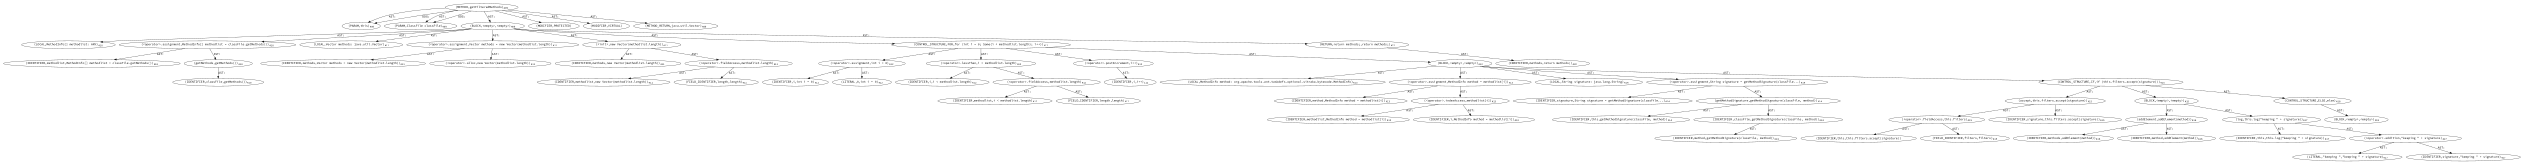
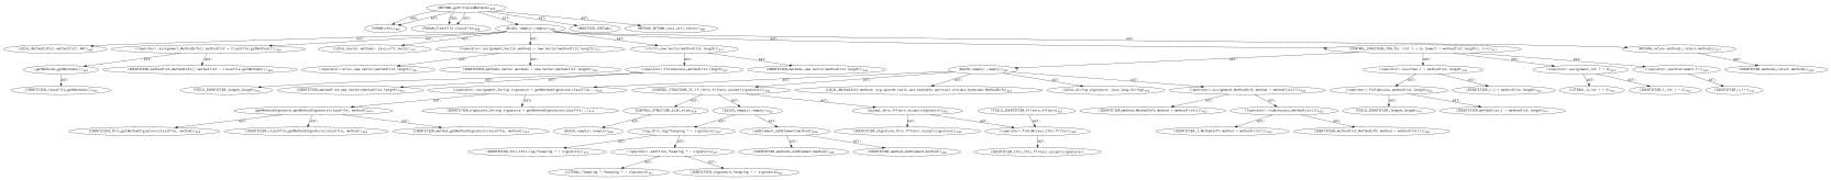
  digraph {
    fontname="Source Code Pro"
    node [fontname="Source Code Pro"]
    edge [fontname="Source Code Pro"]
    n1 [label=<(METHOD,getFilteredMethods)<SUB>409</SUB>>]
    n2 [label=<(PARAM,this)<SUB>409</SUB>>]
    n3 [label=<(PARAM,ClassFile classFile)<SUB>409</SUB>>]
    n4 [label=<(BLOCK,&lt;empty&gt;,&lt;empty&gt;)<SUB>409</SUB>>]
-   n5 [label=<(MODIFIER,PROTECTED)>]
    n6 [label=<(MODIFIER,VIRTUAL)>]
    n7 [label=<(METHOD_RETURN,java.util.Vector)<SUB>409</SUB>>]
    n8 [label=<(LOCAL,MethodInfo[] methodlist: ANY)<SUB>410</SUB>>]
    n9 [label=<(&lt;operator&gt;.assignment,MethodInfo[] methodlist = classFile.getMethods())<SUB>410</SUB>>]
    n10 [label=<(LOCAL,Vector methods: java.util.Vector)<SUB>411</SUB>>]
    n11 [label=<(&lt;operator&gt;.assignment,Vector methods = new Vector(methodlist.length))<SUB>411</SUB>>]
    n12 [label=<(&lt;init&gt;,new Vector(methodlist.length))<SUB>411</SUB>>]
    n13 [label=<(CONTROL_STRUCTURE,FOR,for (int i = 0; Some(i &lt; methodlist.length); i++))<SUB>412</SUB>>]
    n14 [label=<(RETURN,return methods;,return methods;)<SUB>422</SUB>>]
    n15 [label=<(IDENTIFIER,methodlist,MethodInfo[] methodlist = classFile.getMethods())<SUB>410</SUB>>]
    n16 [label=<(getMethods,getMethods())<SUB>410</SUB>>]
    n17 [label=<(IDENTIFIER,methods,Vector methods = new Vector(methodlist.length))<SUB>411</SUB>>]
    n18 [label=<(&lt;operator&gt;.alloc,new Vector(methodlist.length))<SUB>411</SUB>>]
    n19 [label=<(IDENTIFIER,methods,new Vector(methodlist.length))<SUB>411</SUB>>]
    n20 [label=<(&lt;operator&gt;.fieldAccess,methodlist.length)<SUB>411</SUB>>]
    n21 [label=<(&lt;operator&gt;.assignment,int i = 0)<SUB>412</SUB>>]
    n22 [label=<(&lt;operator&gt;.lessThan,i &lt; methodlist.length)<SUB>412</SUB>>]
    n23 [label=<(&lt;operator&gt;.postIncrement,i++)<SUB>412</SUB>>]
    n24 [label=<(BLOCK,&lt;empty&gt;,&lt;empty&gt;)<SUB>412</SUB>>]
    n25 [label=<(IDENTIFIER,methods,return methods;)<SUB>422</SUB>>]
    n26 [label=<(IDENTIFIER,classFile,getMethods())<SUB>410</SUB>>]
    n27 [label=<(IDENTIFIER,methodlist,new Vector(methodlist.length))<SUB>411</SUB>>]
    n28 [label=<(FIELD_IDENTIFIER,length,length)<SUB>411</SUB>>]
    n29 [label=<(IDENTIFIER,i,int i = 0)<SUB>412</SUB>>]
    n30 [label=<(LITERAL,0,int i = 0)<SUB>412</SUB>>]
    n31 [label=<(IDENTIFIER,i,i &lt; methodlist.length)<SUB>412</SUB>>]
    n32 [label=<(&lt;operator&gt;.fieldAccess,methodlist.length)<SUB>412</SUB>>]
    n33 [label=<(IDENTIFIER,i,i++)<SUB>112</SUB>>]
    n34 [label=<(LOCAL,MethodInfo method: org.apache.tools.ant.taskdefs.optional.sitraka.bytecode.MethodInfo)<SUB>413</SUB>>]
    n35 [label=<(&lt;operator&gt;.assignment,MethodInfo method = methodlist[i])<SUB>413</SUB>>]
    n36 [label=<(LOCAL,String signature: java.lang.String)<SUB>414</SUB>>]
    n37 [label=<(&lt;operator&gt;.assignment,String signature = getMethodSignature(classFile...)<SUB>414</SUB>>]
    n38 [label=<(CONTROL_STRUCTURE,IF,if (this.filters.accept(signature)))<SUB>415</SUB>>]
    n39 [label=<(IDENTIFIER,methodlist,i &lt; methodlist.length)<SUB>412</SUB>>]
    n40 [label=<(FIELD_IDENTIFIER,length,length)<SUB>412</SUB>>]
    n41 [label=<(IDENTIFIER,method,MethodInfo method = methodlist[i])<SUB>413</SUB>>]
    n42 [label=<(&lt;operator&gt;.indexAccess,methodlist[i])<SUB>413</SUB>>]
    n43 [label=<(IDENTIFIER,signature,String signature = getMethodSignature(classFile...)<SUB>414</SUB>>]
    n44 [label=<(getMethodSignature,getMethodSignature(classFile, method))<SUB>414</SUB>>]
    n45 [label=<(accept,this.filters.accept(signature))<SUB>415</SUB>>]
    n46 [label=<(BLOCK,&lt;empty&gt;,&lt;empty&gt;)<SUB>415</SUB>>]
    n47 [label=<(CONTROL_STRUCTURE,ELSE,else)<SUB>418</SUB>>]
    n48 [label=<(IDENTIFIER,methodlist,MethodInfo method = methodlist[i])<SUB>413</SUB>>]
    n49 [label=<(IDENTIFIER,i,MethodInfo method = methodlist[i])<SUB>413</SUB>>]
    n50 [label=<(IDENTIFIER,this,getMethodSignature(classFile, method))<SUB>414</SUB>>]
    n51 [label=<(IDENTIFIER,classFile,getMethodSignature(classFile, method))<SUB>414</SUB>>]
    n52 [label=<(IDENTIFIER,method,getMethodSignature(classFile, method))<SUB>414</SUB>>]
    n53 [label=<(&lt;operator&gt;.fieldAccess,this.filters)<SUB>415</SUB>>]
    n54 [label=<(IDENTIFIER,signature,this.filters.accept(signature))<SUB>415</SUB>>]
    n55 [label=<(addElement,addElement(method))<SUB>416</SUB>>]
    n56 [label=<(log,this.log(&quot;keeping &quot; + signature))<SUB>417</SUB>>]
    n57 [label=<(BLOCK,&lt;empty&gt;,&lt;empty&gt;)<SUB>418</SUB>>]
    n58 [label=<(IDENTIFIER,this,this.filters.accept(signature))>]
    n59 [label=<(FIELD_IDENTIFIER,filters,filters)<SUB>415</SUB>>]
    n60 [label=<(IDENTIFIER,methods,addElement(method))<SUB>416</SUB>>]
    n61 [label=<(IDENTIFIER,method,addElement(method))<SUB>416</SUB>>]
    n62 [label=<(IDENTIFIER,this,this.log(&quot;keeping &quot; + signature))<SUB>417</SUB>>]
    n63 [label=<(&lt;operator&gt;.addition,&quot;keeping &quot; + signature)<SUB>417</SUB>>]
    n64 [label=<(LITERAL,&quot;keeping &quot;,&quot;keeping &quot; + signature)<SUB>417</SUB>>]
    n65 [label=<(IDENTIFIER,signature,&quot;keeping &quot; + signature)<SUB>417</SUB>>]
    n1 -> n2 [label="AST: "]
    n1 -> n2 [label="DDG: "]
    n1 -> n3 [label="AST: "]
    n1 -> n3 [label="DDG: "]
    n1 -> n4 [label="AST: "]
-   n1 -> n5 [label="AST: "]
    n1 -> n6 [label="AST: "]
    n1 -> n7 [label="AST: "]
    n4 -> n8 [label="AST: "]
    n4 -> n9 [label="AST: "]
    n4 -> n10 [label="AST: "]
    n4 -> n11 [label="AST: "]
    n4 -> n12 [label="AST: "]
    n4 -> n13 [label="AST: "]
    n4 -> n14 [label="AST: "]
    n9 -> n15 [label="AST: "]
    n9 -> n16 [label="AST: "]
    n11 -> n17 [label="AST: "]
    n11 -> n18 [label="AST: "]
    n12 -> n19 [label="AST: "]
    n12 -> n20 [label="AST: "]
    n13 -> n21 [label="AST: "]
    n13 -> n22 [label="AST: "]
    n13 -> n23 [label="AST: "]
    n13 -> n24 [label="AST: "]
    n14 -> n25 [label="AST: "]
    n16 -> n26 [label="AST: "]
    n20 -> n27 [label="AST: "]
    n20 -> n28 [label="AST: "]
    n21 -> n29 [label="AST: "]
    n21 -> n30 [label="AST: "]
    n22 -> n31 [label="AST: "]
    n22 -> n32 [label="AST: "]
    n23 -> n33 [label="AST: "]
    n24 -> n34 [label="AST: "]
    n24 -> n35 [label="AST: "]
    n24 -> n36 [label="AST: "]
    n24 -> n37 [label="AST: "]
    n24 -> n38 [label="AST: "]
    n32 -> n39 [label="AST: "]
    n32 -> n40 [label="AST: "]
    n35 -> n41 [label="AST: "]
    n35 -> n42 [label="AST: "]
    n37 -> n43 [label="AST: "]
    n37 -> n44 [label="AST: "]
    n38 -> n45 [label="AST: "]
    n38 -> n46 [label="AST: "]
    n38 -> n47 [label="AST: "]
    n42 -> n48 [label="AST: "]
    n42 -> n49 [label="AST: "]
    n44 -> n50 [label="AST: "]
    n44 -> n51 [label="AST: "]
-   n51 -> n52 [label="AST: "]
+   n44 -> n52 [label="AST: "]
    n45 -> n53 [label="AST: "]
    n45 -> n54 [label="AST: "]
    n46 -> n55 [label="AST: "]
    n46 -> n56 [label="AST: "]
    n47 -> n57 [label="AST: "]
    n53 -> n58 [label="AST: "]
-   n53 -> n59 [label="AST: "]
+   n59 -> n53 [label="AST: "]
    n55 -> n60 [label="AST: "]
    n55 -> n61 [label="AST: "]
    n56 -> n62 [label="AST: "]
    n56 -> n63 [label="AST: "]
    n63 -> n64 [label="AST: "]
    n63 -> n65 [label="AST: "]
  }
